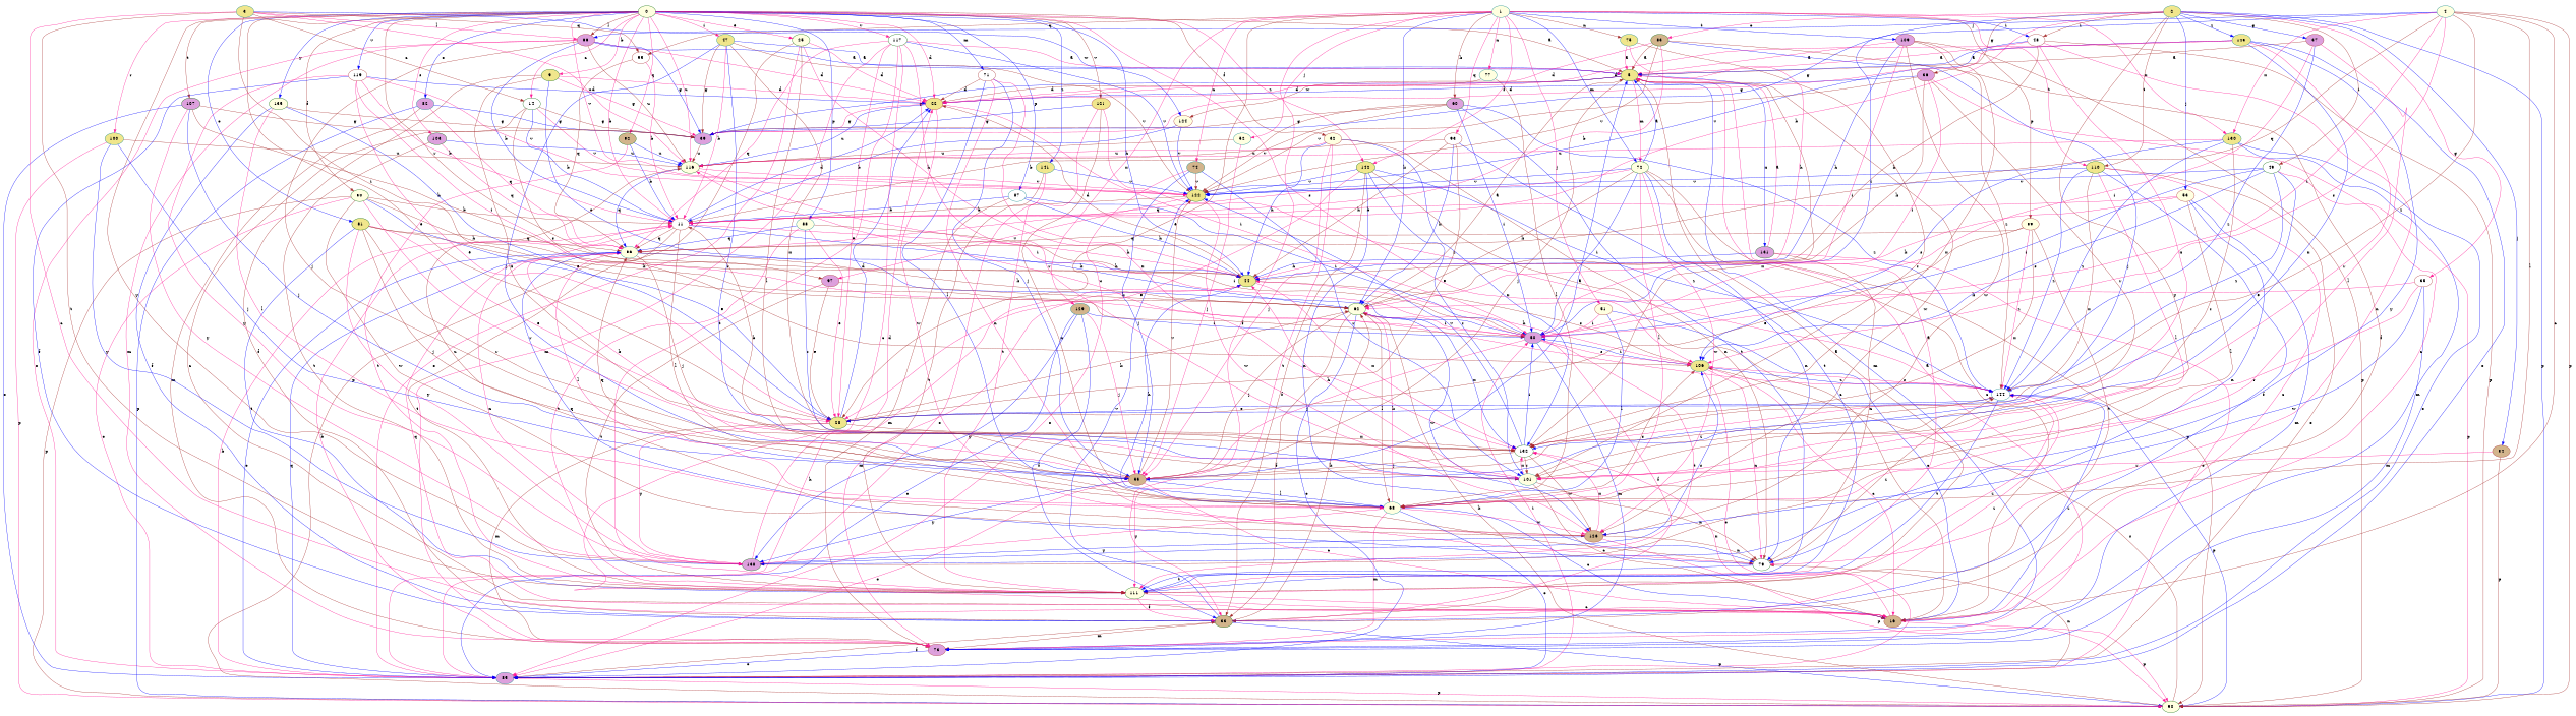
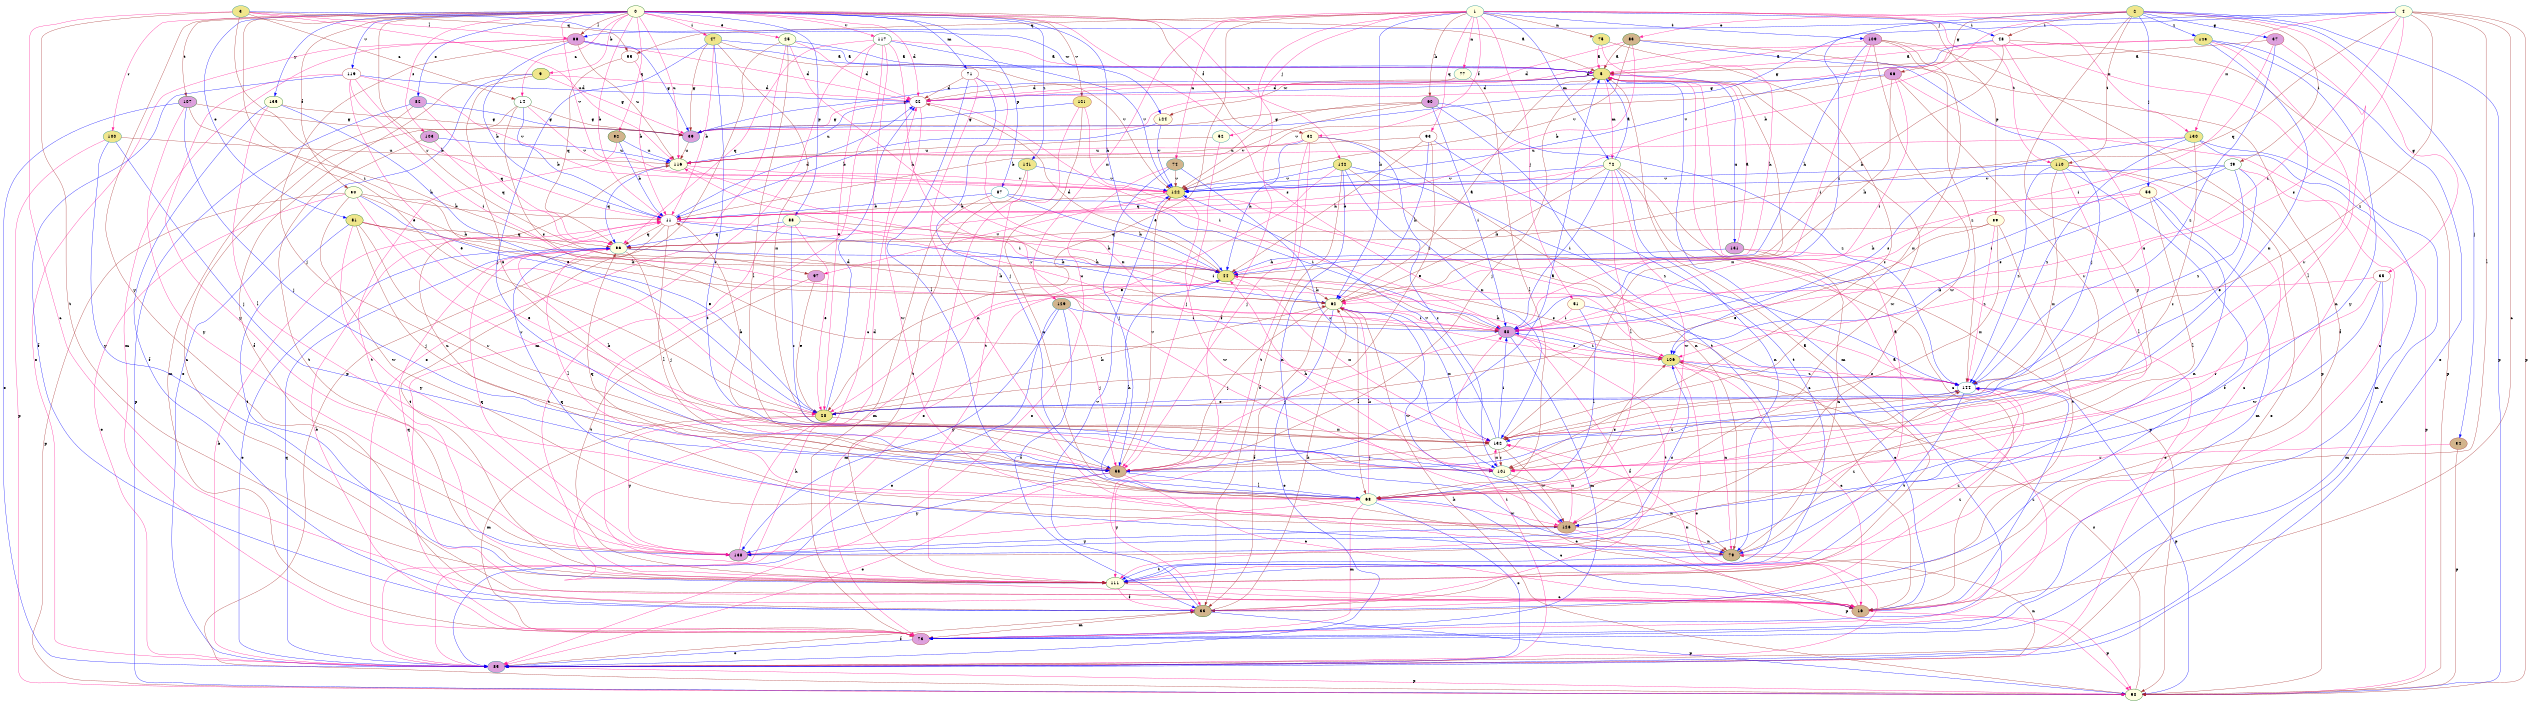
  strict digraph {
    node [color=darkgreen fillcolor=lightyellow style=filled]
    edge [color=deeppink]
    5 [fillcolor=khaki]
    0
    9 [fillcolor=khaki]
    11 [color=brown fillcolor=white]
    14 [fillcolor=white]
-   22 [color=brown fillcolor=khaki]
+   22 [color=brown fillcolor=white]
    25
    28 [fillcolor=khaki]
    30
    32 [color=brown]
    44 [fillcolor=khaki]
    47 [color=teal fillcolor=khaki]
    66 [color=brown fillcolor=plum]
    71 [color=brown fillcolor=white]
    81 [fillcolor=khaki]
    82 [color=teal fillcolor=plum]
    87 [color=teal fillcolor=white]
    88 [color=teal]
    92 [fillcolor=tan]
    97 [color=brown fillcolor=plum]
    100 [color=teal fillcolor=khaki]
    103 [fillcolor=plum]
    106 [color=teal fillcolor=khaki]
    107 [fillcolor=plum]
    116
    117 [fillcolor=white]
    119 [color=brown fillcolor=white]
    121 [color=brown fillcolor=khaki]
    122 [fillcolor=khaki]
    135
    138 [fillcolor=plum]
    141 [color=teal fillcolor=khaki]
    142 [fillcolor=khaki]
    72
    124 [color=brown]
    39 [color=teal fillcolor=plum]
    55 [color=brown fillcolor=tan]
    73 [color=brown fillcolor=plum]
    126 [color=brown fillcolor=tan]
    131 [fillcolor=plum]
    132 [fillcolor=white]
    33 [fillcolor=tan]
    85 [color=teal fillcolor=plum]
    62
    111
    68 [color=teal]
    96 [color=teal]
    16 [color=brown fillcolor=tan]
    50 [color=teal fillcolor=plum]
    90
    101 [color=teal]
-   79 [fillcolor=white]
+   79 [fillcolor=tan]
    144 [color=teal fillcolor=white]
    1 [color=teal]
    48 [color=brown fillcolor=white]
    51 [color=brown]
    52 [color=teal]
    60 [fillcolor=plum]
    74 [color=teal fillcolor=tan]
    75 [color=teal fillcolor=khaki]
    77 [color=teal]
    89 [color=brown]
    93 [color=brown fillcolor=white]
    95 [color=brown fillcolor=white]
    109 [color=brown fillcolor=plum]
    110 [fillcolor=khaki]
    129 [color=teal fillcolor=tan]
    130 [color=teal fillcolor=khaki]
    2 [color=teal fillcolor=khaki]
    35 [color=brown fillcolor=white]
    36 [color=brown fillcolor=plum]
    37 [color=brown fillcolor=plum]
    49 [fillcolor=white]
    53 [color=brown]
    n75 [color=brown fillcolor=tan label=34]
    83 [fillcolor=tan]
    143 [color=teal fillcolor=khaki]
    3 [color=teal fillcolor=khaki]
    4 [color=teal]
    5 -> 22 [label=d]
    5 -> 72 [label=m]
    5 -> 124 [color=brown label=w]
    5 -> 39 [color=blue label=g]
    5 -> 55 [color=brown label=j]
    5 -> 73 [color=blue label=m]
    5 -> 126 [color=brown label=w]
    5 -> 131 [color=blue label=x]
    5 -> 132 [color=brown label=x]
    0 -> 5 [color=brown label=a]
    0 -> 9 [label=b]
    0 -> 11 [label=b]
    0 -> 14 [label=c]
    0 -> 22 [label=d]
    0 -> 25 [label=e]
    0 -> 28 [color=brown label=e]
    0 -> 30 [color=brown label=f]
    0 -> 32 [color=brown label=f]
    0 -> 44 [color=blue label=h]
    0 -> 47 [label=i]
    0 -> 66 [color=brown label=l]
    0 -> 71 [color=blue label=m]
    0 -> 81 [color=blue label=o]
    0 -> 82 [color=blue label=o]
    0 -> 87 [color=blue label=p]
    0 -> 88 [color=blue label=p]
    0 -> 92 [label=q]
    0 -> 97 [color=brown label=r]
    0 -> 100 [label=r]
    0 -> 103 [label=s]
    0 -> 106 [label=s]
    0 -> 107 [color=brown label=t]
    0 -> 116 [label=u]
    0 -> 117 [label=v]
    0 -> 119 [color=blue label=v]
    0 -> 121 [color=brown label=v]
    0 -> 122 [label=v]
    0 -> 135 [color=blue label=y]
    0 -> 138 [color=brown label=y]
    0 -> 141 [color=blue label=z]
    0 -> 142 [label=z]
    9 -> 22 [label=d]
    9 -> 39 [label=g]
    9 -> 132 [color=brown label=x]
    9 -> 33 [color=brown label=f]
-   9 -> 50 [color=blue label=o]
+   9 -> 85 [color=blue label=o]
    11 -> 22 [color=blue label=d]
    11 -> 44 [label=h]
    11 -> 62 [color=blue label=k]
    11 -> 111 [color=brown label=t]
    11 -> 68 [color=brown label=l]
    11 -> 96 [color=brown label=q]
    14 -> 11 [color=blue label=b]
    14 -> 106 [color=brown label=s]
    14 -> 122 [label=v]
    14 -> 39 [color=brown label=g]
    14 -> 16 [color=brown label=c]
    22 -> 116 [color=blue label=u]
    22 -> 39 [label=g]
    22 -> 126 [label=w]
    22 -> 50 [label=i]
    25 -> 22 [label=d]
    25 -> 44 [label=h]
    25 -> 85 [label=o]
    25 -> 68 [color=brown label=l]
    25 -> 90 [color=brown label=p]
    28 -> 22 [color=blue label=d]
    28 -> 138 [label=y]
    28 -> 73 [color=brown label=m]
    28 -> 132 [color=brown label=x]
    28 -> 62 [color=brown label=k]
    30 -> 11 [color=brown label=b]
    30 -> 28 [color=blue label=e]
    30 -> 44 [color=brown label=h]
    30 -> 126 [color=brown label=w]
    30 -> 85 [label=o]
    30 -> 90 [color=brown label=p]
    30 -> 101 [label=r]
    32 -> 44 [color=blue label=h]
    32 -> 116 [label=u]
    32 -> 55 [label=j]
    32 -> 132 [color=blue label=x]
    32 -> 111 [label=t]
    32 -> 79 [color=brown label=n]
    44 -> 22 [color=brown label=d]
    44 -> 106 [color=brown label=s]
    44 -> 73 [label=m]
    44 -> 132 [label=x]
    47 -> 5 [color=blue label=a]
    47 -> 11 [label=b]
    47 -> 122 [color=brown label=v]
    47 -> 39 [color=brown label=g]
    47 -> 55 [color=blue label=j]
    47 -> 132 [color=brown label=x]
    47 -> 101 [color=blue label=r]
    66 -> 5 [color=blue label=a]
    66 -> 11 [color=blue label=b]
    66 -> 22 [label=d]
    66 -> 116 [color=brown label=u]
    66 -> 39 [color=blue label=g]
    66 -> 55 [color=brown label=j]
    66 -> 73 [label=m]
    66 -> 85 [label=o]
    71 -> 22 [color=brown label=d]
    71 -> 55 [color=blue label=j]
    71 -> 132 [label=x]
    71 -> 68 [color=blue label=l]
    71 -> 79 [label=n]
    81 -> 28 [label=e]
    81 -> 138 [label=y]
    81 -> 55 [color=brown label=j]
    81 -> 62 [color=brown label=k]
    81 -> 111 [color=blue label=t]
    81 -> 96 [color=brown label=q]
    81 -> 101 [color=brown label=r]
    82 -> 39 [color=blue label=g]
    82 -> 73 [color=brown label=m]
    82 -> 96 [label=q]
    82 -> 90 [color=blue label=p]
    87 -> 11 [color=blue label=b]
    87 -> 44 [color=blue label=h]
    87 -> 73 [color=brown label=m]
    87 -> 50 [color=blue label=i]
    88 -> 28 [label=e]
    88 -> 111 [label=t]
    88 -> 96 [color=blue label=q]
    88 -> 50 [color=brown label=i]
    88 -> 101 [color=blue label=r]
    92 -> 11 [color=blue label=b]
    92 -> 116 [color=blue label=u]
    92 -> 111 [label=t]
    97 -> 28 [color=brown label=e]
-   97 -> 62 [color=brown label=k]
+   44 -> 62 [color=brown label=k]
    97 -> 111 [color=brown label=t]
    100 -> 116 [color=brown label=u]
    100 -> 138 [color=blue label=y]
    100 -> 55 [color=blue label=j]
    100 -> 90 [label=p]
    103 -> 116 [color=blue label=u]
    103 -> 111 [color=brown label=t]
    103 -> 96 [label=q]
    106 -> 44 [label=h]
    106 -> 85 [label=o]
    106 -> 16 [label=c]
    106 -> 50 [color=blue label=i]
    106 -> 79 [label=n]
    106 -> 144 [color=blue label=z]
    107 -> 44 [color=brown label=h]
    107 -> 138 [label=y]
    107 -> 39 [color=brown label=g]
    107 -> 55 [color=blue label=j]
    107 -> 85 [color=blue label=o]
    116 -> 122 [label=v]
    116 -> 96 [color=blue label=q]
    116 -> 50 [label=i]
    117 -> 5 [label=a]
    117 -> 28 [label=e]
    117 -> 122 [color=blue label=v]
    117 -> 73 [label=m]
    117 -> 111 [label=t]
    117 -> 96 [label=q]
    117 -> 16 [label=c]
    117 -> 101 [label=r]
    119 -> 11 [label=b]
    119 -> 22 [color=blue label=d]
    119 -> 28 [label=e]
    119 -> 122 [label=v]
    119 -> 138 [label=y]
    119 -> 33 [color=blue label=f]
    119 -> 50 [label=i]
    121 -> 39 [color=blue label=g]
    121 -> 111 [label=t]
    121 -> 79 [color=brown label=n]
    121 -> 144 [label=z]
    122 -> 11 [color=brown label=b]
    122 -> 97 [label=v]
    122 -> 126 [label=w]
    135 -> 28 [color=blue label=e]
    135 -> 39 [color=brown label=g]
    135 -> 33 [color=blue label=f]
    135 -> 68 [label=l]
    138 -> 22 [label=d]
    138 -> 106 [color=blue label=s]
-   138 -> 96 [label=n]
+   138 -> 96 [label=q]
    141 -> 122 [color=blue label=v]
    141 -> 85 [label=o]
    141 -> 111 [color=brown label=t]
    142 -> 28 [label=e]
    142 -> 122 [color=blue label=v]
    142 -> 33 [color=brown label=f]
    142 -> 16 [color=brown label=c]
    142 -> 101 [color=blue label=r]
    142 -> 79 [color=blue label=n]
    142 -> 144 [color=blue label=z]
    72 -> 5 [color=blue label=a]
    72 -> 122 [color=blue label=v]
    72 -> 126 [label=w]
    72 -> 62 [color=brown label=k]
    72 -> 68 [label=l]
    72 -> 96 [label=q]
    72 -> 16 [color=brown label=c]
    72 -> 50 [color=blue label=i]
    72 -> 90 [color=brown label=p]
    72 -> 79 [color=blue label=n]
    124 -> 11 [color=blue label=b]
    124 -> 122 [color=blue label=v]
    39 -> 116 [color=brown label=u]
    55 -> 5 [color=blue label=a]
    55 -> 11 [label=b]
    55 -> 122 [color=brown label=v]
    55 -> 138 [color=blue label=y]
    55 -> 85 [label=o]
    55 -> 68 [color=blue label=l]
    55 -> 16 [label=c]
    55 -> 144 [color=brown label=z]
    73 -> 5 [label=a]
    73 -> 11 [label=b]
    73 -> 85 [color=blue label=o]
    126 -> 116 [color=brown label=u]
    126 -> 138 [color=blue label=y]
    126 -> 132 [label=x]
    126 -> 90 [label=p]
    126 -> 79 [color=brown label=n]
    131 -> 5 [label=a]
    131 -> 44 [color=blue label=h]
    131 -> 85 [label=o]
    131 -> 79 [color=brown label=n]
    132 -> 11 [color=brown label=b]
    132 -> 122 [color=blue label=v]
    132 -> 55 [color=brown label=j]
    132 -> 126 [color=brown label=w]
    132 -> 50 [color=blue label=i]
    132 -> 101 [color=brown label=r]
    33 -> 5 [color=brown label=a]
    33 -> 122 [color=blue label=v]
    33 -> 73 [color=brown label=m]
    33 -> 62 [color=brown label=k]
    33 -> 90 [color=blue label=p]
    33 -> 144 [label=z]
    85 -> 11 [label=b]
    85 -> 44 [label=h]
    85 -> 33 [color=brown label=f]
    85 -> 96 [color=blue label=q]
    85 -> 50 [label=i]
    85 -> 90 [label=p]
    85 -> 79 [color=brown label=n]
    62 -> 5 [color=brown label=a]
    62 -> 55 [color=brown label=j]
    62 -> 126 [color=blue label=w]
    62 -> 132 [color=blue label=x]
    62 -> 33 [color=brown label=f]
    62 -> 85 [color=blue label=o]
    62 -> 68 [color=brown label=l]
    62 -> 50 [label=i]
    111 -> 5 [label=a]
    111 -> 33 [label=f]
    111 -> 16 [label=c]
    111 -> 144 [label=z]
    68 -> 44 [color=blue label=h]
    68 -> 106 [color=brown label=s]
    68 -> 138 [label=y]
    68 -> 73 [label=m]
    68 -> 126 [label=w]
    68 -> 85 [color=blue label=o]
    68 -> 62 [label=k]
    68 -> 96 [color=brown label=q]
    68 -> 16 [color=blue label=c]
    96 -> 44 [color=blue label=h]
    96 -> 55 [color=brown label=j]
    96 -> 85 [color=blue label=o]
    96 -> 62 [color=brown label=k]
    96 -> 68 [label=l]
    16 -> 132 [label=x]
    16 -> 96 [label=q]
    16 -> 90 [label=p]
    16 -> 144 [color=blue label=z]
    50 -> 106 [label=s]
    50 -> 55 [label=j]
    50 -> 73 [color=blue label=m]
    50 -> 33 [label=f]
    50 -> 111 [label=t]
    90 -> 106 [color=brown label=s]
    90 -> 62 [color=brown label=k]
    101 -> 44 [label=h]
    101 -> 132 [label=x]
    101 -> 16 [color=brown label=c]
    101 -> 79 [color=brown label=n]
    79 -> 111 [color=blue label=t]
    79 -> 96 [color=blue label=q]
    79 -> 144 [color=brown label=z]
    144 -> 28 [color=blue label=e]
    144 -> 106 [label=s]
    144 -> 116 [label=u]
    144 -> 111 [color=blue label=t]
    144 -> 90 [color=blue label=p]
    1 -> 28 [color=brown label=e]
-   1 -> 142 [label=f]
+   1 -> 32 [label=f]
    1 -> 72 [color=blue label=m]
    1 -> 33 [label=f]
    1 -> 62 [color=blue label=k]
    1 -> 48 [color=blue label=i]
    1 -> 51 [label=j]
    1 -> 52 [label=j]
    1 -> 60 [color=brown label=k]
    1 -> 74 [label=n]
    1 -> 75 [color=brown label=n]
    1 -> 77 [label=n]
    1 -> 89 [color=brown label=p]
    1 -> 93 [label=q]
    1 -> 95 [color=brown label=q]
    1 -> 109 [color=blue label=t]
    1 -> 110 [label=t]
    1 -> 129 [label=x]
    1 -> 130 [label=x]
    48 -> 5 [label=a]
    48 -> 44 [color=brown label=h]
    48 -> 122 [color=blue label=v]
    48 -> 132 [label=x]
    48 -> 90 [color=brown label=p]
    48 -> 79 [label=n]
    51 -> 68 [color=blue label=l]
    51 -> 16 [color=blue label=c]
    51 -> 50 [label=i]
    52 -> 116 [color=brown label=u]
    52 -> 55 [label=j]
    60 -> 11 [color=brown label=b]
    60 -> 122 [color=brown label=v]
    60 -> 39 [color=brown label=g]
    60 -> 111 [color=blue label=t]
    60 -> 50 [color=blue label=i]
    60 -> 144 [color=blue label=z]
    74 -> 122 [color=brown label=v]
    74 -> 55 [color=blue label=j]
    74 -> 85 [label=o]
    74 -> 101 [color=blue label=r]
    75 -> 5 [label=a]
    75 -> 44 [label=h]
    75 -> 101 [color=brown label=r]
    77 -> 22 [color=brown label=d]
    77 -> 68 [color=brown label=l]
    89 -> 28 [color=brown label=e]
    89 -> 132 [color=brown label=x]
    89 -> 111 [color=brown label=t]
    89 -> 96 [color=brown label=q]
    89 -> 144 [label=z]
    93 -> 28 [color=brown label=e]
    93 -> 44 [color=brown label=h]
    93 -> 116 [color=brown label=u]
    93 -> 62 [color=blue label=k]
    93 -> 111 [color=blue label=t]
    95 -> 11 [label=b]
    95 -> 96 [color=brown label=q]
    109 -> 5 [label=a]
    109 -> 44 [color=blue label=h]
    109 -> 126 [color=brown label=w]
    109 -> 132 [color=brown label=x]
    109 -> 50 [label=i]
    109 -> 90 [color=brown label=p]
    109 -> 144 [color=brown label=z]
    110 -> 122 [color=blue label=v]
    110 -> 132 [color=brown label=x]
    110 -> 33 [color=blue label=f]
    110 -> 85 [color=brown label=o]
    110 -> 68 [label=l]
    110 -> 16 [label=c]
    110 -> 144 [color=blue label=z]
    129 -> 138 [color=blue label=y]
    129 -> 55 [label=j]
    129 -> 33 [color=blue label=f]
    129 -> 85 [color=blue label=o]
    129 -> 50 [color=blue label=i]
    130 -> 106 [color=blue label=s]
    130 -> 116 [label=u]
    130 -> 73 [color=blue label=m]
    130 -> 85 [color=blue label=o]
    130 -> 101 [color=brown label=r]
    130 -> 144 [color=blue label=z]
    2 -> 11 [label=b]
    2 -> 138 [color=brown label=y]
    2 -> 50 [color=blue label=i]
    2 -> 90 [color=blue label=p]
    2 -> 48 [color=brown label=i]
    2 -> 110 [color=brown label=t]
    2 -> 35 [label=g]
    2 -> 36 [color=brown label=g]
    2 -> 37 [color=blue label=g]
    2 -> 49 [color=brown label=i]
    2 -> 53 [color=blue label=j]
    2 -> n75 [color=blue label=j]
    2 -> 83 [label=o]
    2 -> 143 [color=blue label=z]
    35 -> 73 [color=blue label=m]
    35 -> 126 [color=blue label=w]
    35 -> 62 [label=k]
    35 -> 101 [label=r]
    36 -> 22 [color=blue label=d]
    36 -> 122 [color=brown label=v]
    36 -> 62 [color=brown label=k]
    36 -> 16 [label=c]
    36 -> 50 [label=i]
    36 -> 101 [color=brown label=r]
    37 -> 5 [color=brown label=a]
    37 -> 68 [label=l]
    37 -> 50 [label=i]
    37 -> 144 [color=blue label=z]
    49 -> 28 [color=blue label=e]
    49 -> 106 [color=blue label=s]
    49 -> 122 [color=blue label=v]
    49 -> 50 [color=blue label=i]
    49 -> 90 [label=p]
    49 -> 144 [color=blue label=z]
    53 -> 11 [label=b]
    53 -> 73 [color=blue label=m]
    53 -> 62 [label=k]
    53 -> 68 [color=brown label=l]
    53 -> 79 [color=blue label=n]
    n75 -> 90 [color=brown label=p]
    n75 -> 101 [label=r]
    83 -> 5 [color=brown label=a]
    83 -> 11 [label=b]
    83 -> 22 [label=d]
    83 -> 122 [color=brown label=v]
    83 -> 55 [color=blue label=j]
    83 -> 33 [color=brown label=f]
-   143 -> 5 [color=blue label=a]
+   25 -> 5 [color=blue label=a]
    143 -> 22 [label=d]
    143 -> 138 [color=blue label=y]
    143 -> 39 [label=g]
    143 -> 132 [color=blue label=x]
    143 -> 85 [color=blue label=o]
    143 -> 101 [label=r]
    3 -> 14 [color=brown label=c]
    3 -> 66 [label=l]
    3 -> 116 [label=u]
    3 -> 124 [color=blue label=w]
    3 -> 111 [color=brown label=t]
    3 -> 16 [label=c]
    3 -> 50 [color=brown label=i]
    3 -> 95 [color=brown label=q]
    4 -> 66 [color=blue label=j]
    4 -> 106 [label=s]
    4 -> 39 [color=blue label=g]
    4 -> 68 [color=brown label=l]
    4 -> 96 [color=brown label=q]
    4 -> 16 [color=brown label=c]
    4 -> 50 [label=i]
    4 -> 90 [color=brown label=p]
    4 -> 144 [color=brown label=z]
    4 -> 130 [label=x]
  }
